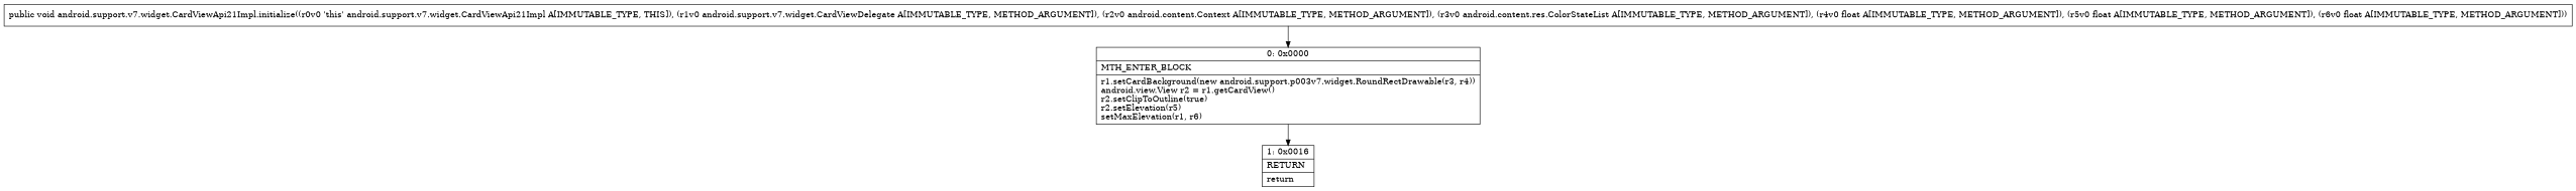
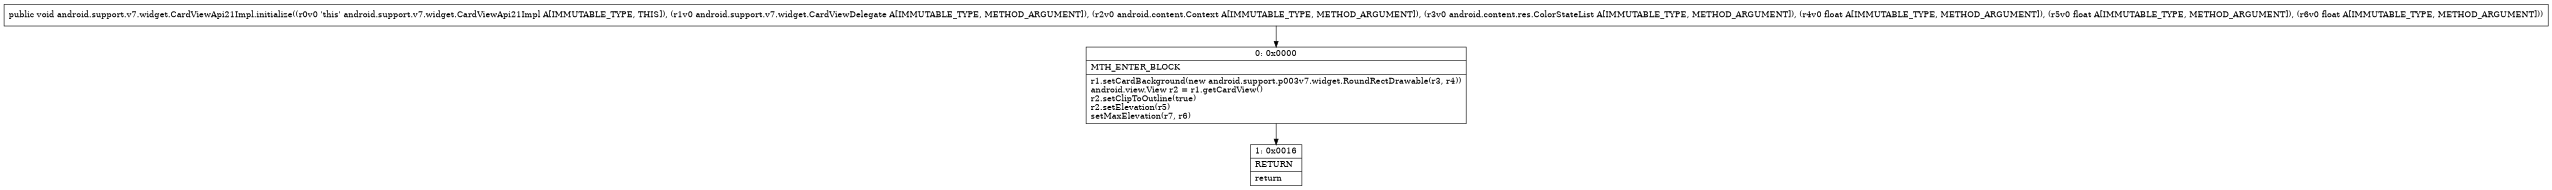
  digraph {
    node [shape=record]
-   n1 [label="{0\:\ 0x0000|MTH_ENTER_BLOCK\l|r1.setCardBackground(new android.support.p003v7.widget.RoundRectDrawable(r3, r4))\landroid.view.View r2 = r1.getCardView()\lr2.setClipToOutline(true)\lr2.setElevation(r5)\lsetMaxElevation(r1, r6)\l}"]
+   n1 [label="{0\:\ 0x0000|MTH_ENTER_BLOCK\l|r1.setCardBackground(new android.support.p003v7.widget.RoundRectDrawable(r3, r4))\landroid.view.View r2 = r1.getCardView()\lr2.setClipToOutline(true)\lr2.setElevation(r5)\lsetMaxElevation(r7, r6)\l}"]
    n2 [label="{1\:\ 0x0016|RETURN\l|return\l}"]
    n3 [label="{public void android.support.v7.widget.CardViewApi21Impl.initialize((r0v0 'this' android.support.v7.widget.CardViewApi21Impl A[IMMUTABLE_TYPE, THIS]), (r1v0 android.support.v7.widget.CardViewDelegate A[IMMUTABLE_TYPE, METHOD_ARGUMENT]), (r2v0 android.content.Context A[IMMUTABLE_TYPE, METHOD_ARGUMENT]), (r3v0 android.content.res.ColorStateList A[IMMUTABLE_TYPE, METHOD_ARGUMENT]), (r4v0 float A[IMMUTABLE_TYPE, METHOD_ARGUMENT]), (r5v0 float A[IMMUTABLE_TYPE, METHOD_ARGUMENT]), (r6v0 float A[IMMUTABLE_TYPE, METHOD_ARGUMENT])) }"]
    n1 -> n2
    n3 -> n1
  }
